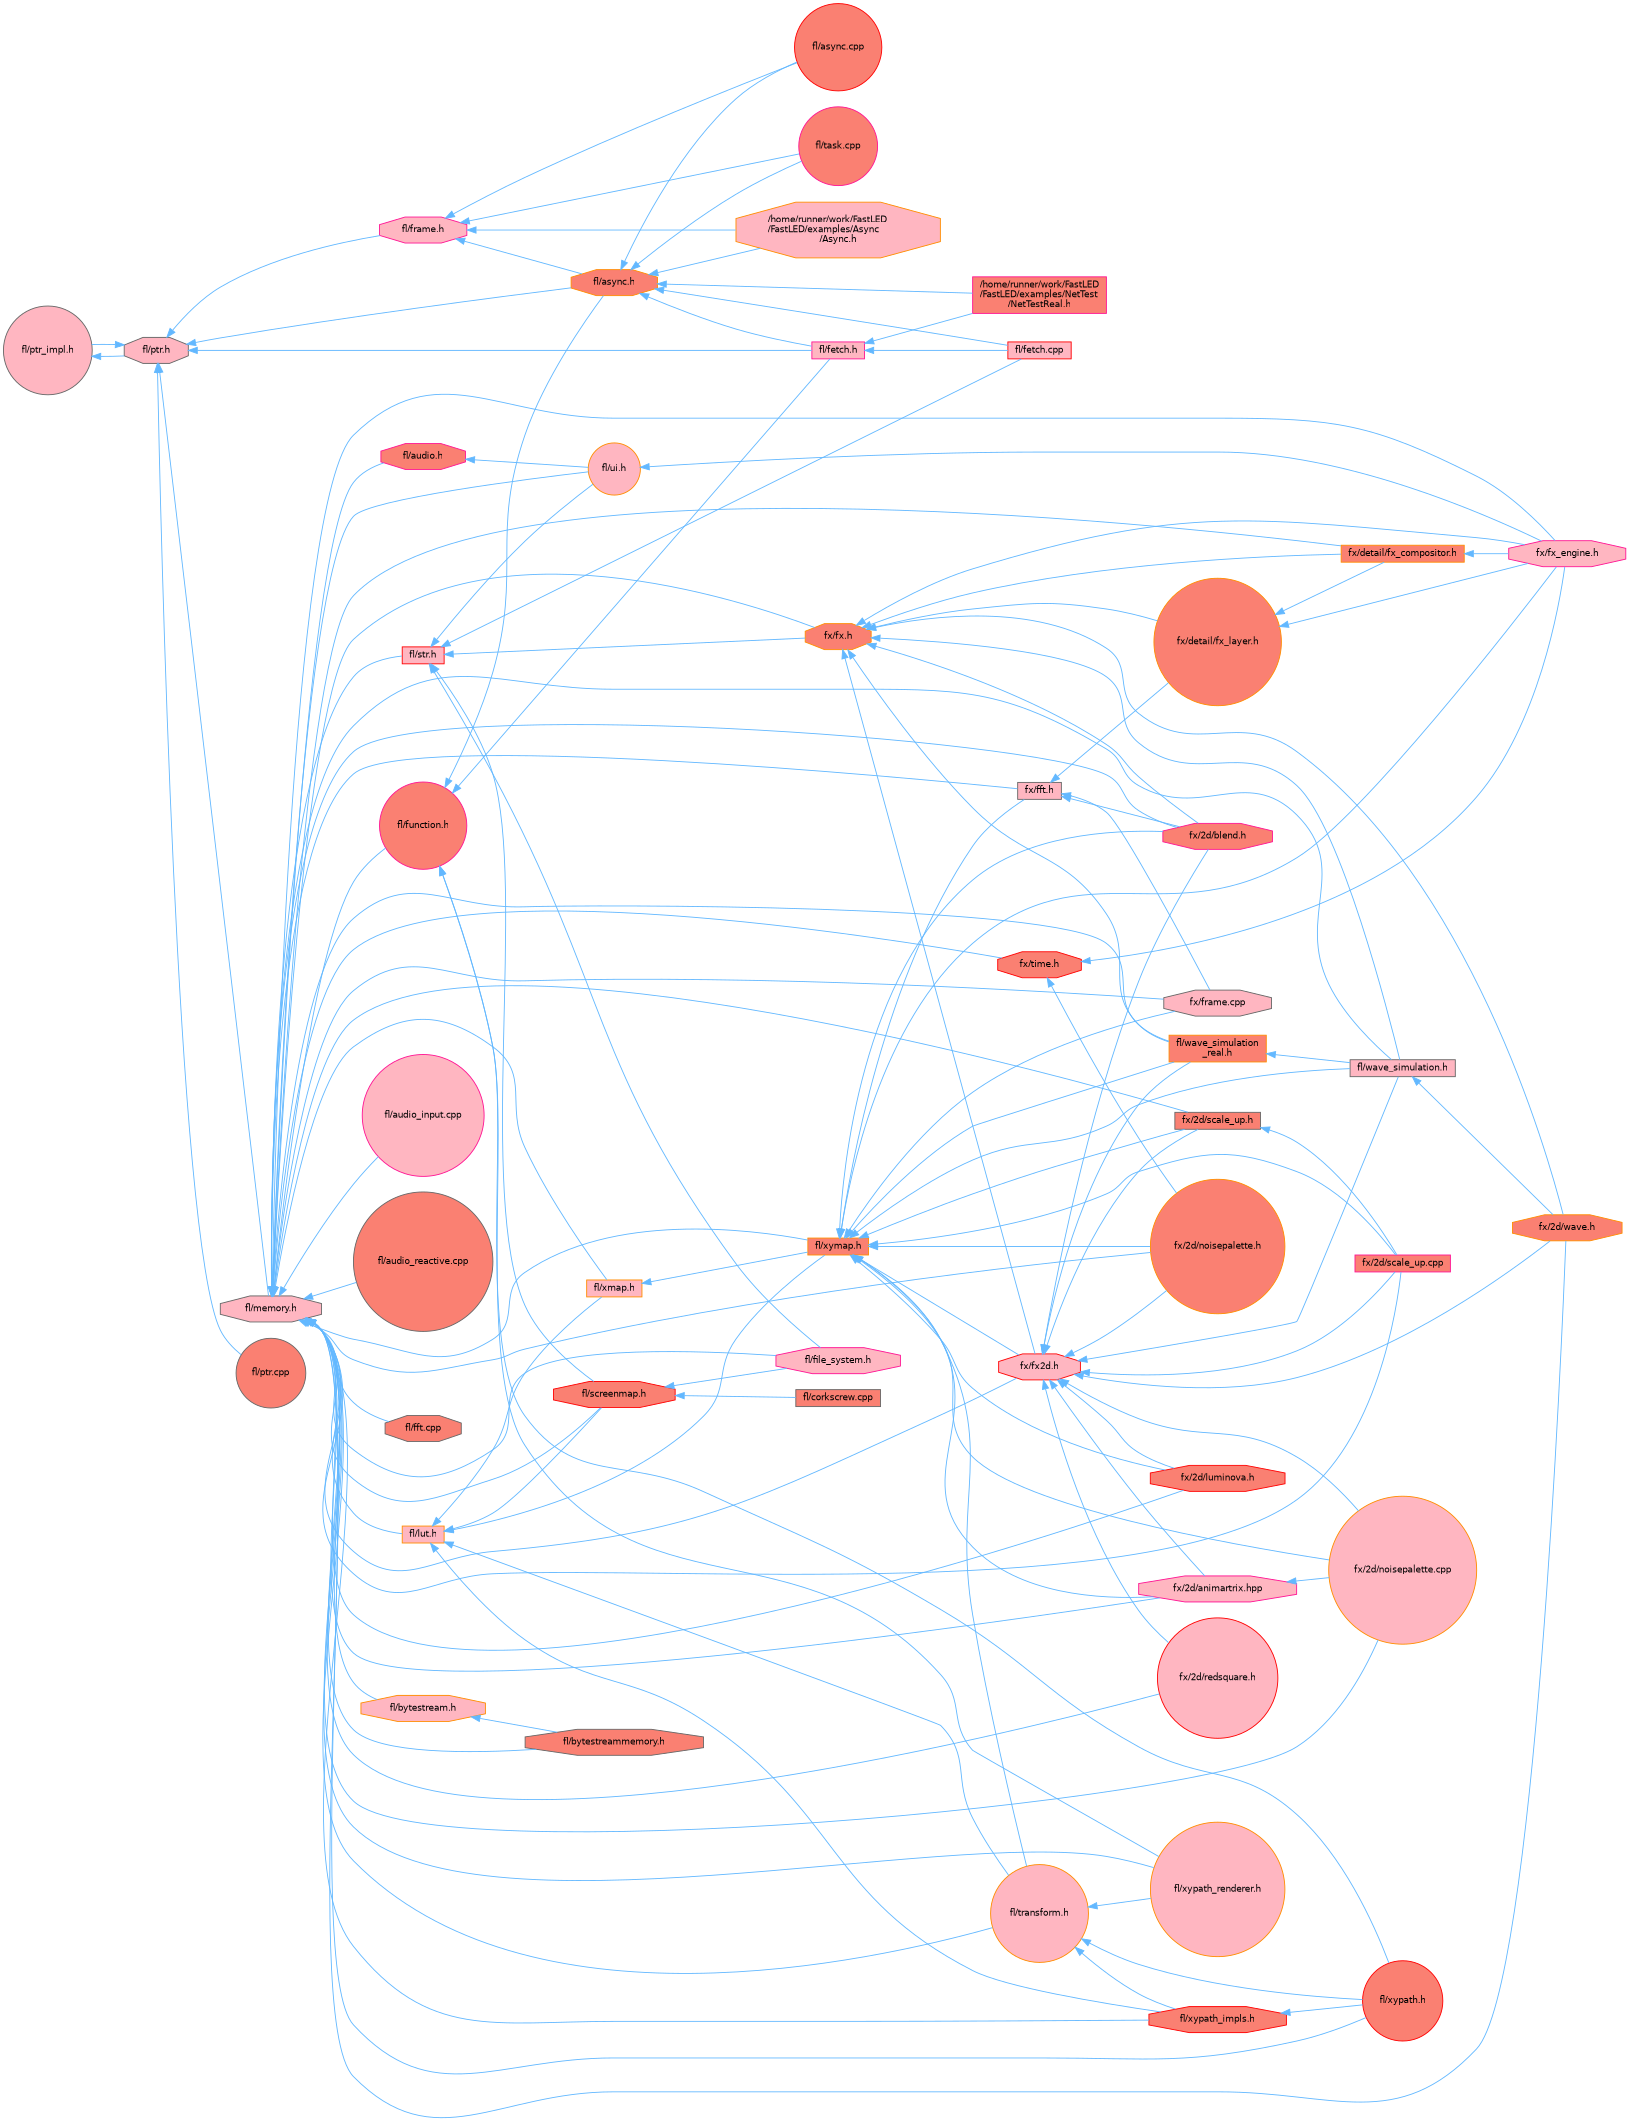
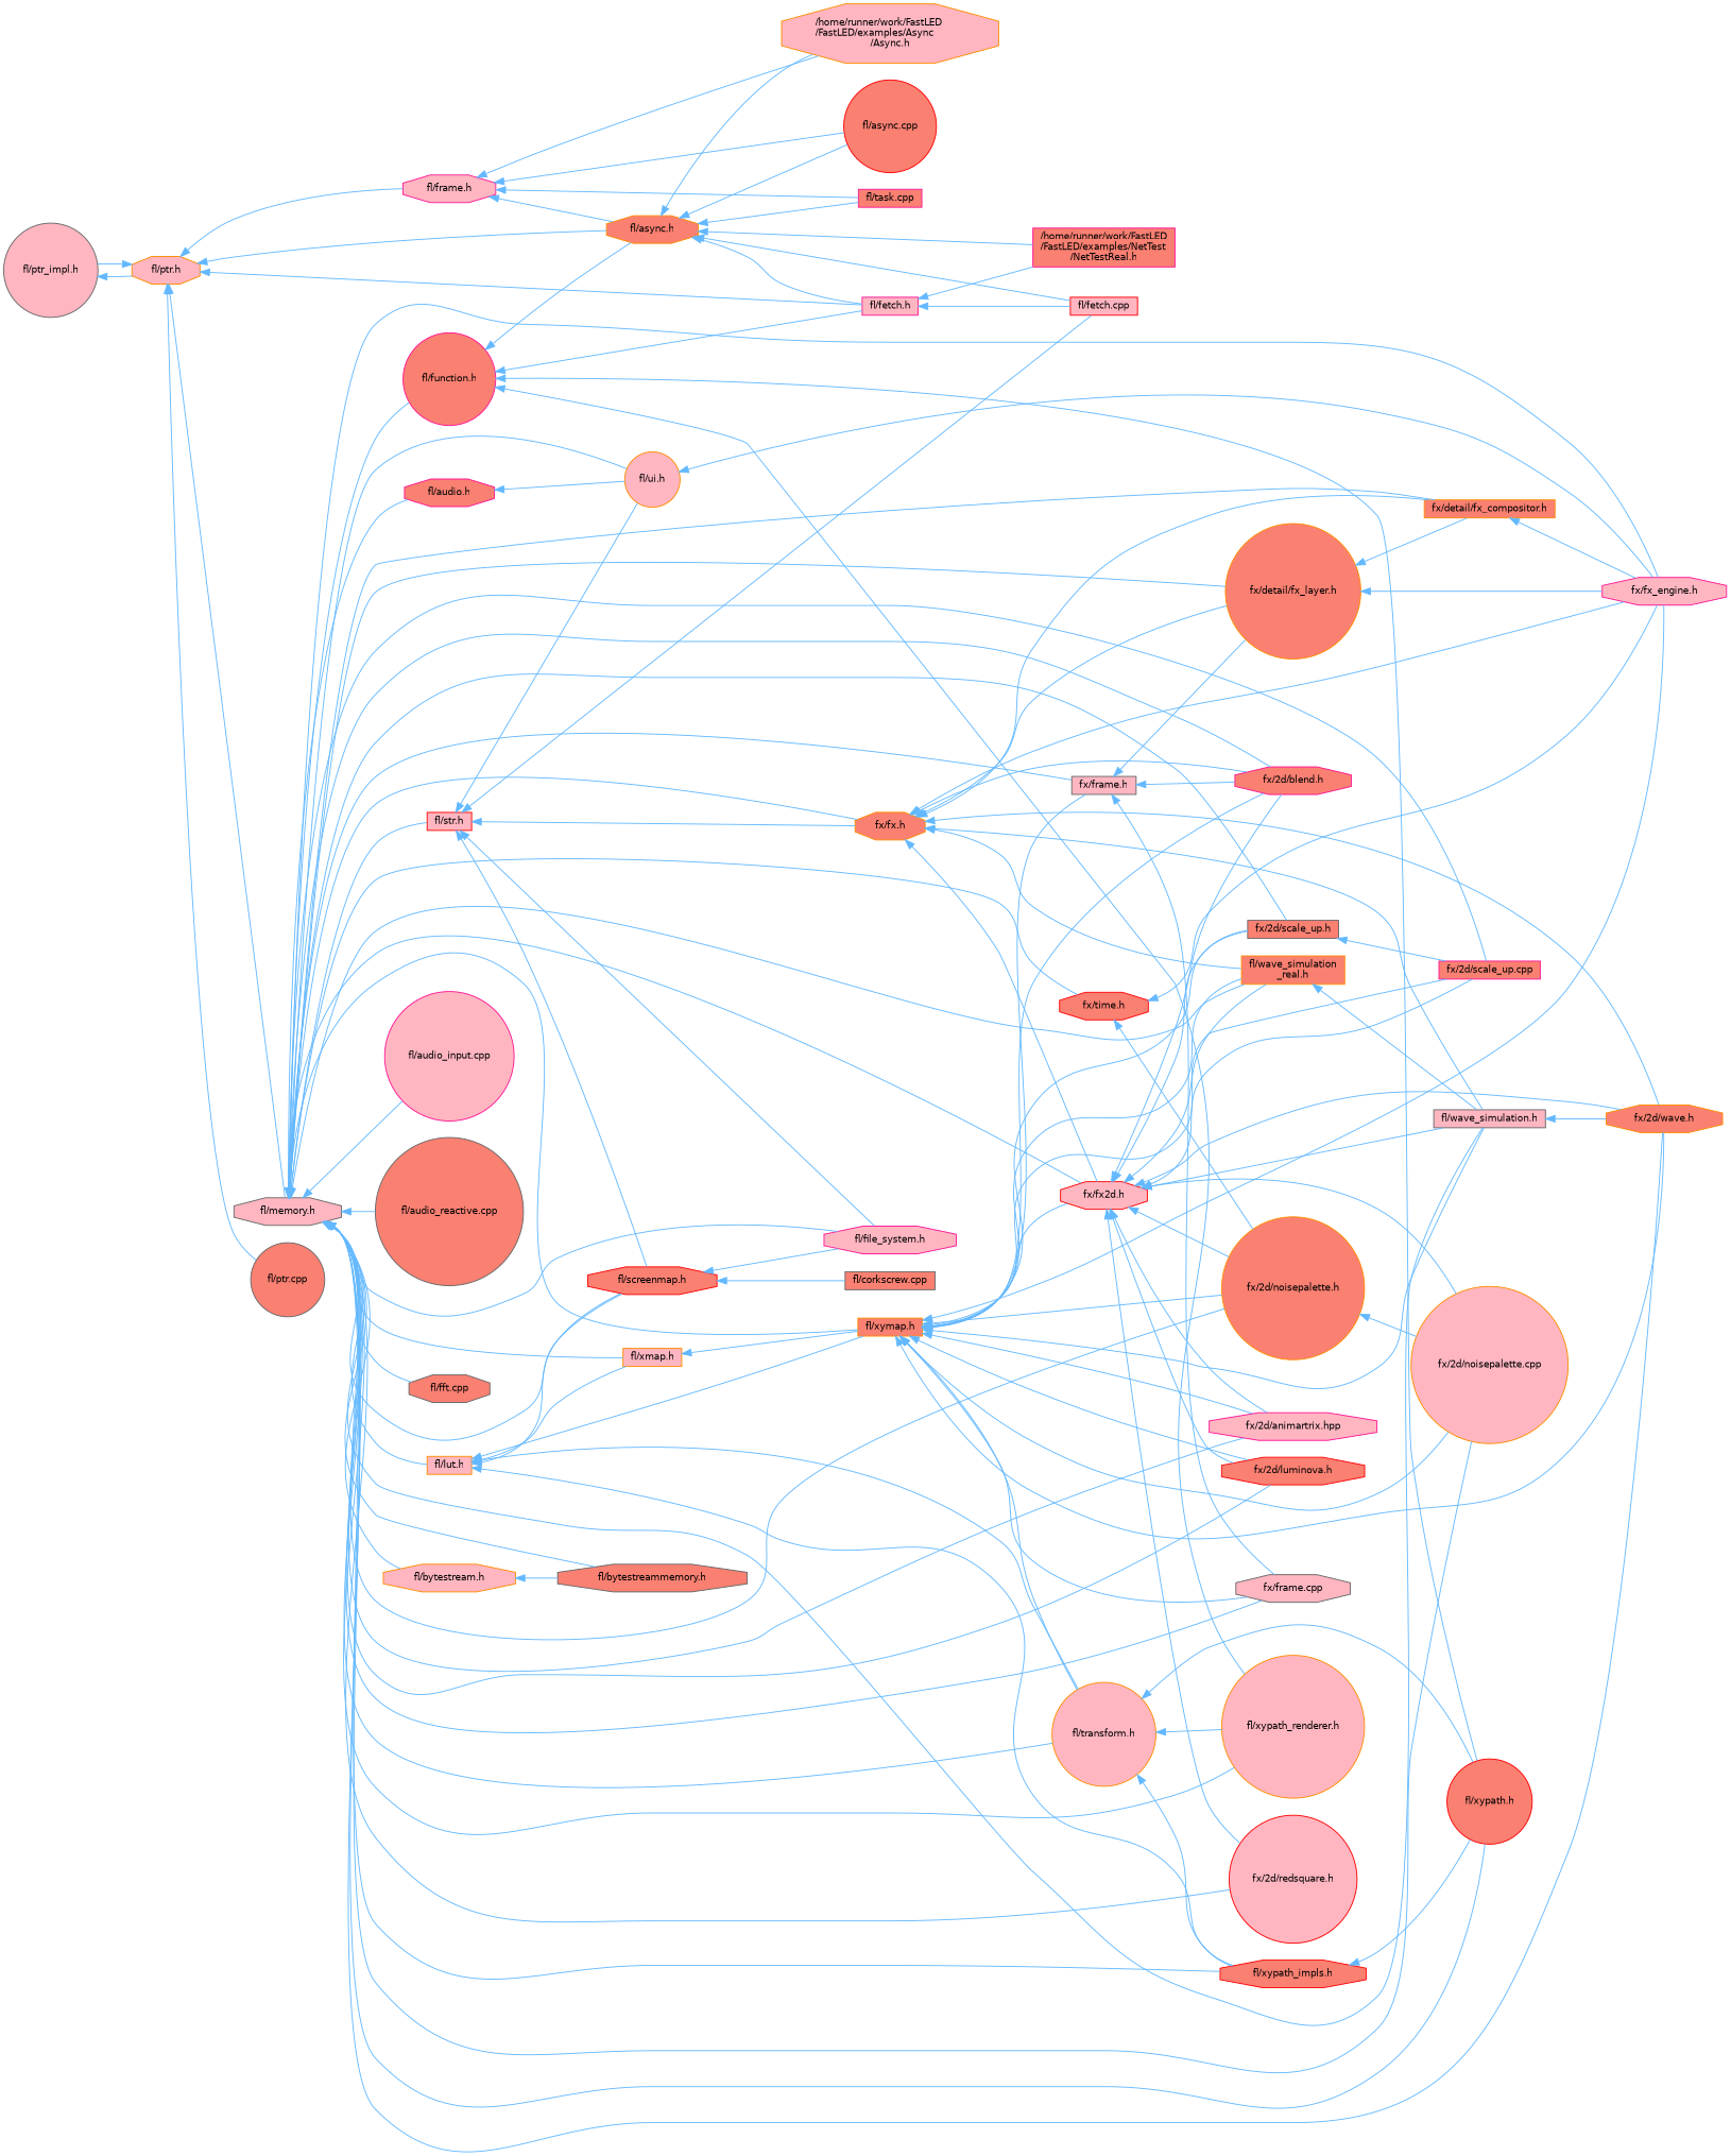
  digraph {
    rankdir=LR
    node [color=darkorange fillcolor=salmon fontname=Helvetica fontsize=10 shape=octagon style=filled]
    edge [color=steelblue1 dir=back fontname=Helvetica fontsize=10 labelfontname=Helvetica labelfontsize=10 style=solid]
    n1 [color=gray40 fillcolor=lightpink fontcolor=black height=0.2 label="fl/ptr_impl.h" shape=circle width=0.4]
-   n2 [color=gray40 fillcolor=lightpink height=0.2 label="fl/ptr.h" width=0.4]
+   n2 [fillcolor=lightpink height=0.2 label="fl/ptr.h" width=0.4]
    n3 [height=0.2 label="fl/async.h" width=0.4]
    n4 [color=deeppink fillcolor=lightpink height=0.2 label="fl/fetch.h" shape=box width=0.4]
    n5 [color=gray40 fillcolor=lightpink height=0.2 label="fl/memory.h" width=0.4]
    n6 [color=gray40 height=0.2 label="fl/ptr.cpp" shape=circle width=0.4]
    n7 [color=deeppink fillcolor=lightpink height=0.2 label="fl/frame.h" width=0.4]
    n8 [fillcolor=lightpink height=0.2 label="/home/runner/work/FastLED\l/FastLED/examples/Async\l/Async.h" width=0.4]
    n9 [color=deeppink height=0.2 label="/home/runner/work/FastLED\l/FastLED/examples/NetTest\l/NetTestReal.h" shape=box width=0.4]
    n10 [color=red height=0.2 label="fl/async.cpp" shape=circle width=0.4]
    n11 [color=red fillcolor=lightpink height=0.2 label="fl/fetch.cpp" shape=box width=0.4]
-   n12 [color=deeppink height=0.2 label="fl/task.cpp" shape=circle width=0.4]
+   n12 [color=deeppink height=0.2 label="fl/task.cpp" shape=box width=0.4]
    n13 [color=deeppink height=0.2 label="fl/audio.h" width=0.4]
    n14 [fillcolor=lightpink height=0.2 label="fl/ui.h" shape=circle width=0.4]
    n15 [color=deeppink fillcolor=lightpink height=0.2 label="fx/fx_engine.h" width=0.4]
    n16 [color=deeppink fillcolor=lightpink height=0.2 label="fl/audio_input.cpp" shape=circle width=0.4]
    n17 [color=gray40 height=0.2 label="fl/audio_reactive.cpp" shape=circle width=0.4]
    n18 [fillcolor=lightpink height=0.2 label="fl/bytestream.h" width=0.4]
    n19 [color=gray40 height=0.2 label="fl/bytestreammemory.h" width=0.4]
    n20 [color=gray40 height=0.2 label="fl/fft.cpp" width=0.4]
    n21 [color=deeppink fillcolor=lightpink height=0.2 label="fl/file_system.h" width=0.4]
    n22 [color=deeppink height=0.2 label="fl/function.h" shape=circle width=0.4]
    n23 [color=red height=0.2 label="fl/xypath.h" shape=circle width=0.4]
    n24 [fillcolor=lightpink height=0.2 label="fl/xypath_renderer.h" shape=circle width=0.4]
    n25 [fillcolor=lightpink height=0.2 label="fl/lut.h" shape=box width=0.4]
    n26 [color=red height=0.2 label="fl/screenmap.h" width=0.4]
    n27 [fillcolor=lightpink height=0.2 label="fl/transform.h" shape=circle width=0.4]
    n28 [color=red height=0.2 label="fl/xypath_impls.h" width=0.4]
    n29 [fillcolor=lightpink height=0.2 label="fl/xmap.h" shape=box width=0.4]
    n30 [height=0.2 label="fl/xymap.h" shape=box width=0.4]
    n31 [color=gray40 fillcolor=lightpink height=0.2 label="fl/wave_simulation.h" shape=box width=0.4]
    n32 [height=0.2 label="fx/2d/wave.h" width=0.4]
    n33 [height=0.2 label="fl/wave_simulation\l_real.h" shape=box width=0.4]
    n34 [color=deeppink fillcolor=lightpink height=0.2 label="fx/2d/animartrix.hpp" width=0.4]
    n35 [color=deeppink height=0.2 label="fx/2d/blend.h" width=0.4]
    n36 [color=red height=0.2 label="fx/2d/luminova.h" width=0.4]
    n37 [fillcolor=lightpink height=0.2 label="fx/2d/noisepalette.cpp" shape=circle width=0.4]
    n38 [height=0.2 label="fx/2d/noisepalette.h" shape=circle width=0.4]
    n39 [color=deeppink height=0.2 label="fx/2d/scale_up.cpp" shape=box width=0.4]
    n40 [color=gray40 height=0.2 label="fx/2d/scale_up.h" shape=box width=0.4]
    n41 [color=gray40 fillcolor=lightpink height=0.2 label="fx/frame.cpp" width=0.4]
-   n42 [color=gray40 fillcolor=lightpink height=0.2 label="fx/fft.h" shape=box width=0.4]
+   n42 [color=gray40 fillcolor=lightpink height=0.2 label="fx/frame.h" shape=box width=0.4]
    n43 [height=0.2 label="fx/detail/fx_layer.h" shape=circle width=0.4]
    n44 [height=0.2 label="fx/detail/fx_compositor.h" shape=box width=0.4]
    n45 [color=red fillcolor=lightpink height=0.2 label="fx/fx2d.h" width=0.4]
    n46 [color=red fillcolor=lightpink height=0.2 label="fx/2d/redsquare.h" shape=circle width=0.4]
    n47 [color=red fillcolor=lightpink height=0.2 label="fl/str.h" shape=box width=0.4]
    n48 [height=0.2 label="fx/fx.h" width=0.4]
    n49 [color=red height=0.2 label="fx/time.h" width=0.4]
    n50 [color=gray40 height=0.2 label="fl/corkscrew.cpp" shape=box width=0.4]
    n1 -> n2
    n2 -> n1
    n2 -> n3
    n2 -> n4
    n2 -> n5
    n2 -> n6
    n2 -> n7
    n3 -> n4
    n3 -> n8
    n3 -> n9
    n3 -> n10
    n3 -> n11
    n3 -> n12
    n4 -> n9
    n4 -> n11
    n5 -> n13
    n5 -> n14
    n5 -> n15
    n5 -> n16
    n5 -> n17
    n5 -> n18
    n5 -> n19
    n5 -> n20
    n5 -> n21
    n5 -> n22
    n5 -> n23
    n5 -> n24
    n5 -> n25
    n5 -> n26
    n5 -> n27
    n5 -> n28
    n5 -> n29
    n5 -> n30
    n5 -> n31
    n5 -> n32
    n5 -> n33
    n5 -> n34
    n5 -> n35
    n5 -> n36
    n5 -> n37
    n5 -> n38
    n5 -> n39
    n5 -> n40
    n5 -> n41
    n5 -> n42
+   n5 -> n43
    n5 -> n44
    n5 -> n45
    n5 -> n46
    n5 -> n47
    n5 -> n48
    n5 -> n49
    n7 -> n3
    n7 -> n8
    n7 -> n10
    n7 -> n12
    n13 -> n14
    n14 -> n15
    n18 -> n19
    n22 -> n3
    n22 -> n4
    n22 -> n23
    n22 -> n24
    n25 -> n26
    n25 -> n27
    n25 -> n28
    n25 -> n29
    n25 -> n30
    n26 -> n21
    n26 -> n50
    n27 -> n23
    n27 -> n24
    n27 -> n28
    n28 -> n23
    n29 -> n30
    n30 -> n15
    n30 -> n27
    n30 -> n31
+   n30 -> n32
    n30 -> n33
    n30 -> n34
    n30 -> n35
    n30 -> n36
    n30 -> n37
    n30 -> n38
    n30 -> n39
    n30 -> n40
    n30 -> n41
    n30 -> n42
    n30 -> n45
    n31 -> n32
    n33 -> n31
-   n34 -> n37
+   n38 -> n37
    n40 -> n39
    n42 -> n35
    n42 -> n41
    n42 -> n43
    n43 -> n15
    n43 -> n44
    n44 -> n15
    n45 -> n31
    n45 -> n32
    n45 -> n33
    n45 -> n34
    n45 -> n35
    n45 -> n36
    n45 -> n37
    n45 -> n38
    n45 -> n39
    n45 -> n40
    n45 -> n46
    n47 -> n11
    n47 -> n14
    n47 -> n21
    n47 -> n26
    n47 -> n48
    n48 -> n15
    n48 -> n31
    n48 -> n32
    n48 -> n33
    n48 -> n35
    n48 -> n43
    n48 -> n44
    n48 -> n45
    n49 -> n15
    n49 -> n38
  }
